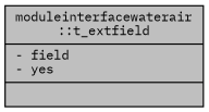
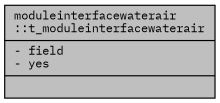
  digraph {
    fontname="IBM Plex Mono"
-   n1 [color=black fillcolor=grey75 fontcolor=black fontname="IBM Plex Mono" fontsize=10 height=0.2 label="{moduleinterfacewaterair\l::t_extfield\n|- field\l- yes\l|}" shape=record style=filled width=0.4]
+   n1 [color=black fillcolor=grey75 fontcolor=black fontname="IBM Plex Mono" fontsize=10 height=0.2 label="{moduleinterfacewaterair\l::t_moduleinterfacewaterair\n|- field\l- yes\l|}" shape=record style=filled width=0.4]
  }
